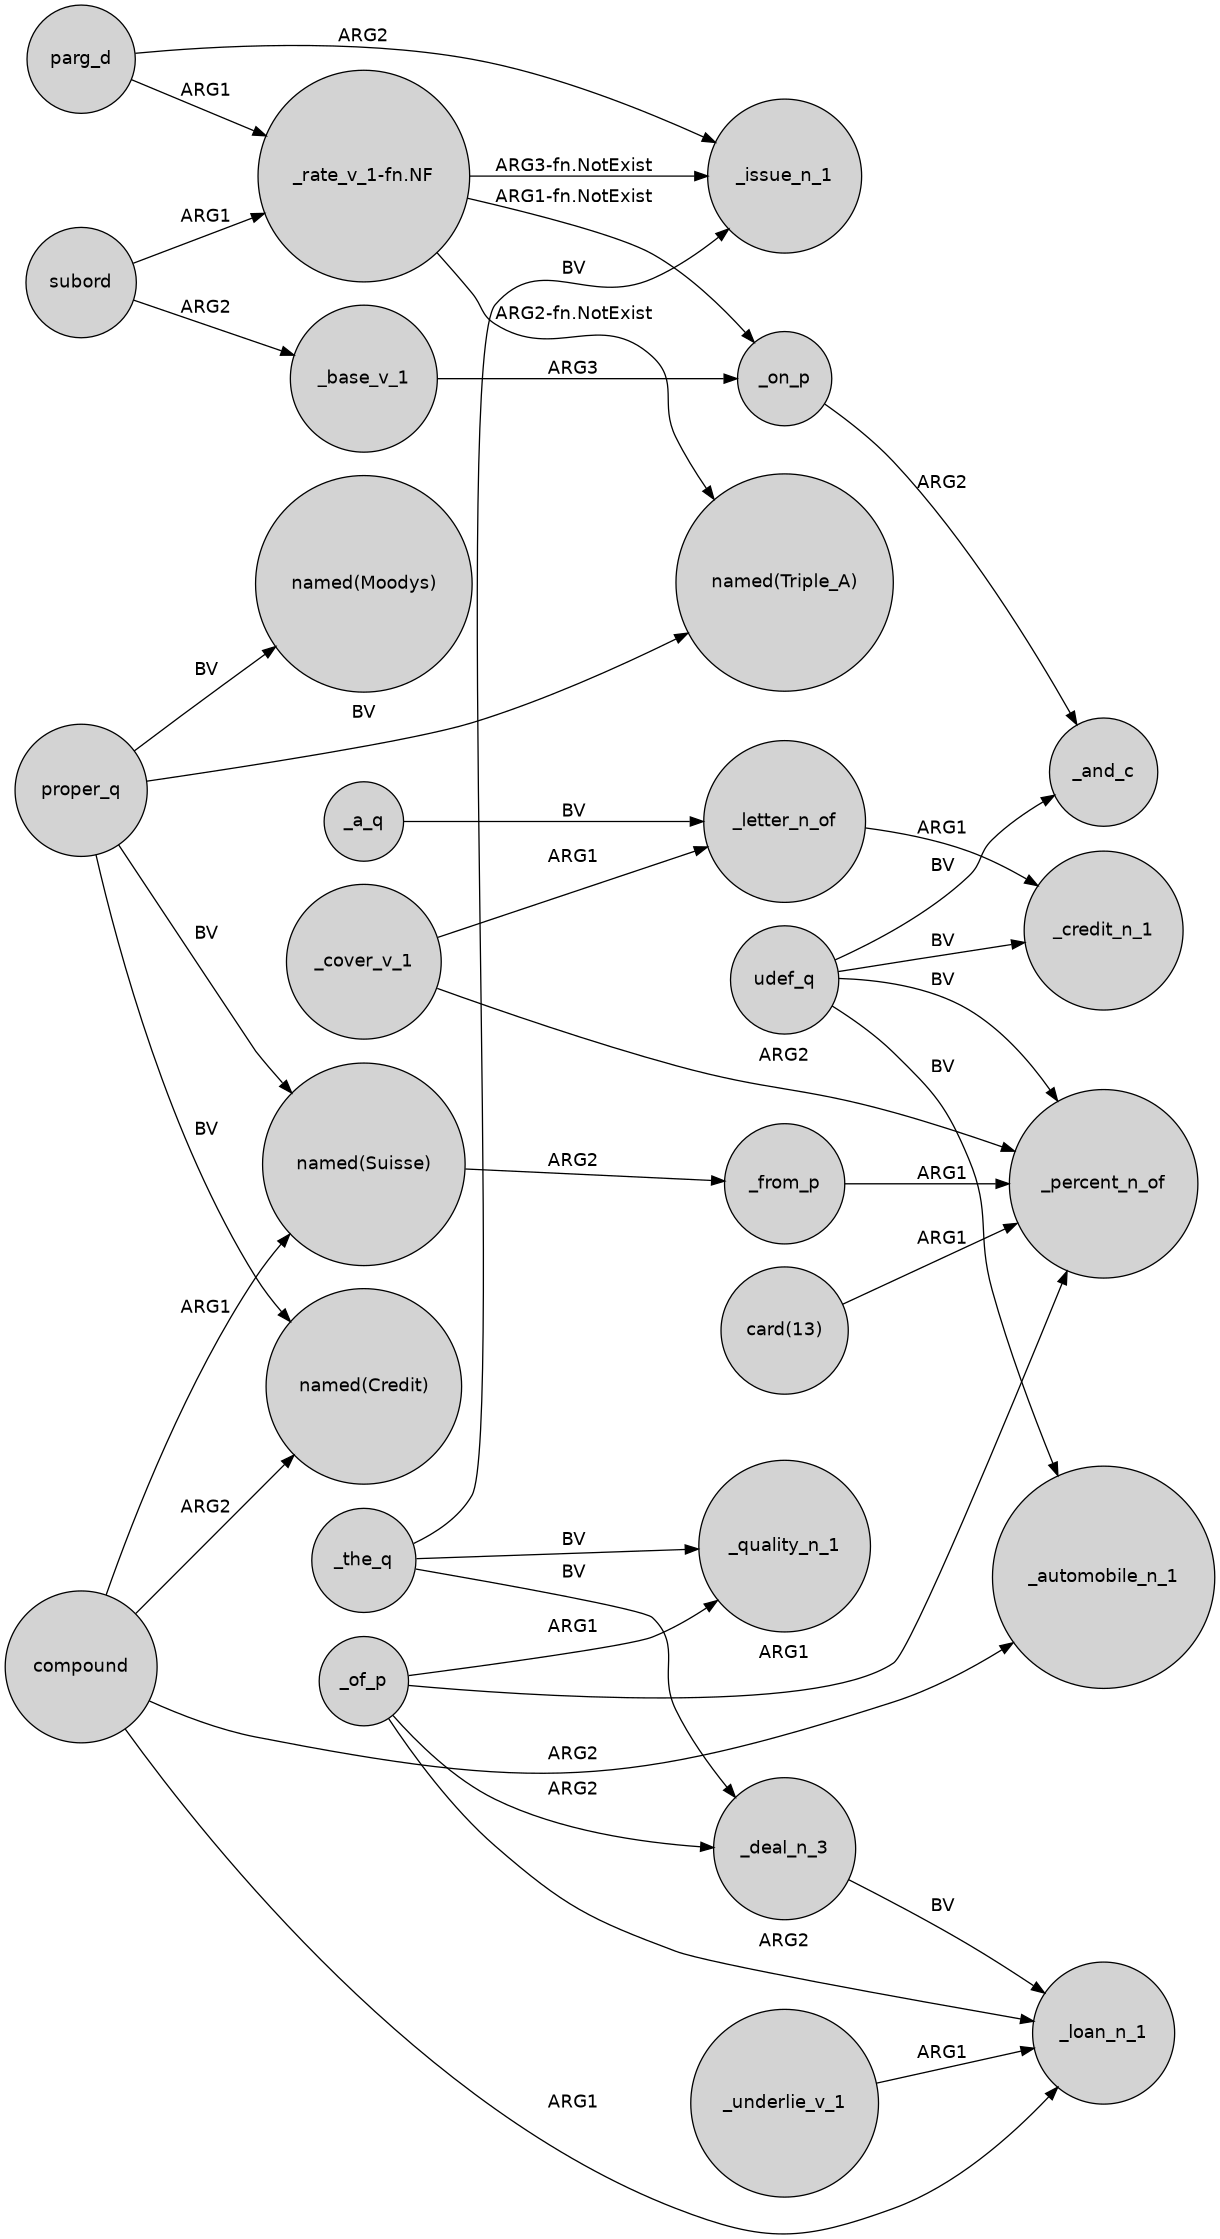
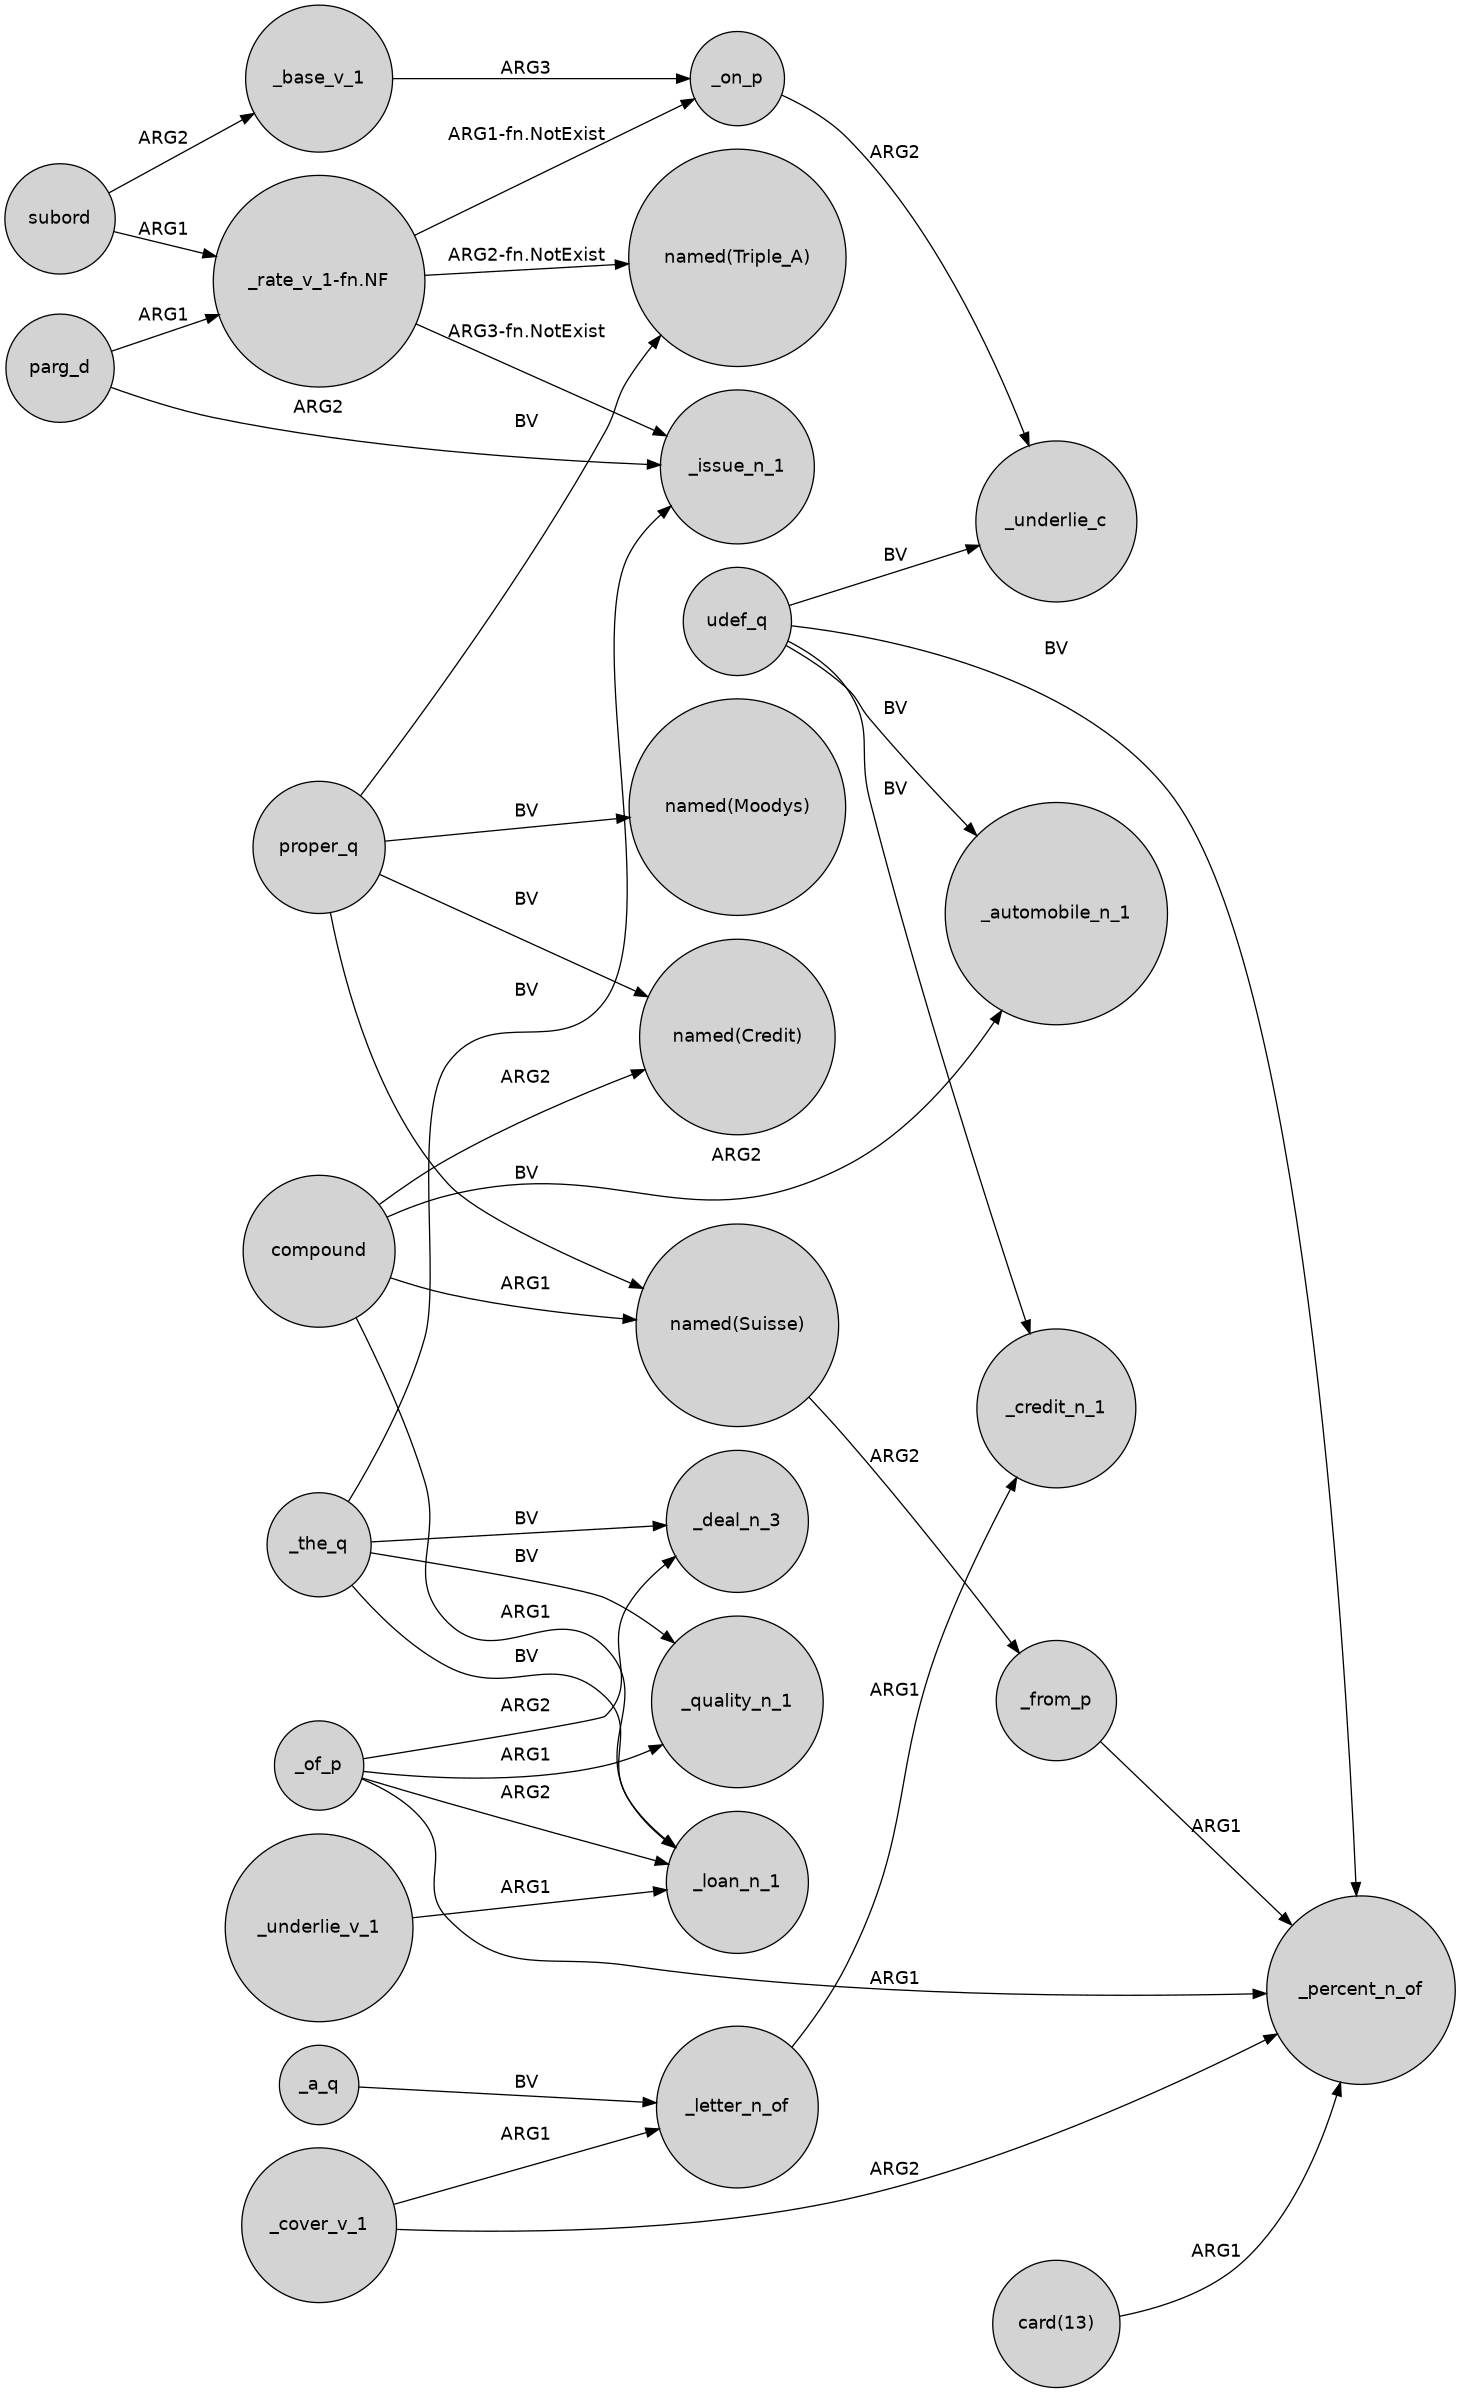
  digraph {
    fontname="DejaVu Sans"
    rankdir=LR
    node [fontname="DejaVu Sans" shape=circle style=filled]
    edge [fontname="DejaVu Sans"]
    subord
    _base_v_1
    "_rate_v_1-fn.NF"
    _on_p
    _issue_n_1
    "named(Triple_A)"
-   _and_c
+   _and_c [label=_underlie_c]
    _from_p
    _percent_n_of
    "named(Suisse)"
    _cover_v_1
    _letter_n_of
    _credit_n_1
    udef_q
    _automobile_n_1
    proper_q
    "named(Moodys)"
    "named(Credit)"
    _the_q
    n20 [label=_deal_n_3]
    _quality_n_1
    _loan_n_1
    compound
    _of_p
    parg_d
    _underlie_v_1
    "card(13)"
    _a_q
    subord -> _base_v_1 [label=ARG2]
    subord -> "_rate_v_1-fn.NF" [label=ARG1]
    _base_v_1 -> _on_p [label=ARG3]
    "_rate_v_1-fn.NF" -> _on_p [label="ARG1-fn.NotExist"]
    "_rate_v_1-fn.NF" -> _issue_n_1 [label="ARG3-fn.NotExist"]
    "_rate_v_1-fn.NF" -> "named(Triple_A)" [label="ARG2-fn.NotExist"]
    _on_p -> _and_c [label=ARG2]
    _from_p -> _percent_n_of [label=ARG1]
    "named(Suisse)" -> _from_p [label=ARG2]
    _cover_v_1 -> _percent_n_of [label=ARG2]
    _cover_v_1 -> _letter_n_of [label=ARG1]
    _letter_n_of -> _credit_n_1 [label=ARG1]
    udef_q -> _and_c [label=BV]
    udef_q -> _percent_n_of [label=BV]
    udef_q -> _credit_n_1 [label=BV]
    udef_q -> _automobile_n_1 [label=BV]
    proper_q -> "named(Triple_A)" [label=BV]
    proper_q -> "named(Suisse)" [label=BV]
    proper_q -> "named(Moodys)" [label=BV]
    proper_q -> "named(Credit)" [label=BV]
    _the_q -> _issue_n_1 [label=BV]
    _the_q -> n20 [label=BV]
    _the_q -> _quality_n_1 [label=BV]
-   n20 -> _loan_n_1 [label=BV]
+   _the_q -> _loan_n_1 [label=BV]
    compound -> "named(Suisse)" [label=ARG1]
    compound -> _automobile_n_1 [label=ARG2]
    compound -> "named(Credit)" [label=ARG2]
    compound -> _loan_n_1 [label=ARG1]
    _of_p -> _percent_n_of [label=ARG1]
    _of_p -> n20 [label=ARG2]
    _of_p -> _quality_n_1 [label=ARG1]
    _of_p -> _loan_n_1 [label=ARG2]
    parg_d -> "_rate_v_1-fn.NF" [label=ARG1]
    parg_d -> _issue_n_1 [label=ARG2]
    _underlie_v_1 -> _loan_n_1 [label=ARG1]
    "card(13)" -> _percent_n_of [label=ARG1]
    _a_q -> _letter_n_of [label=BV]
  }
